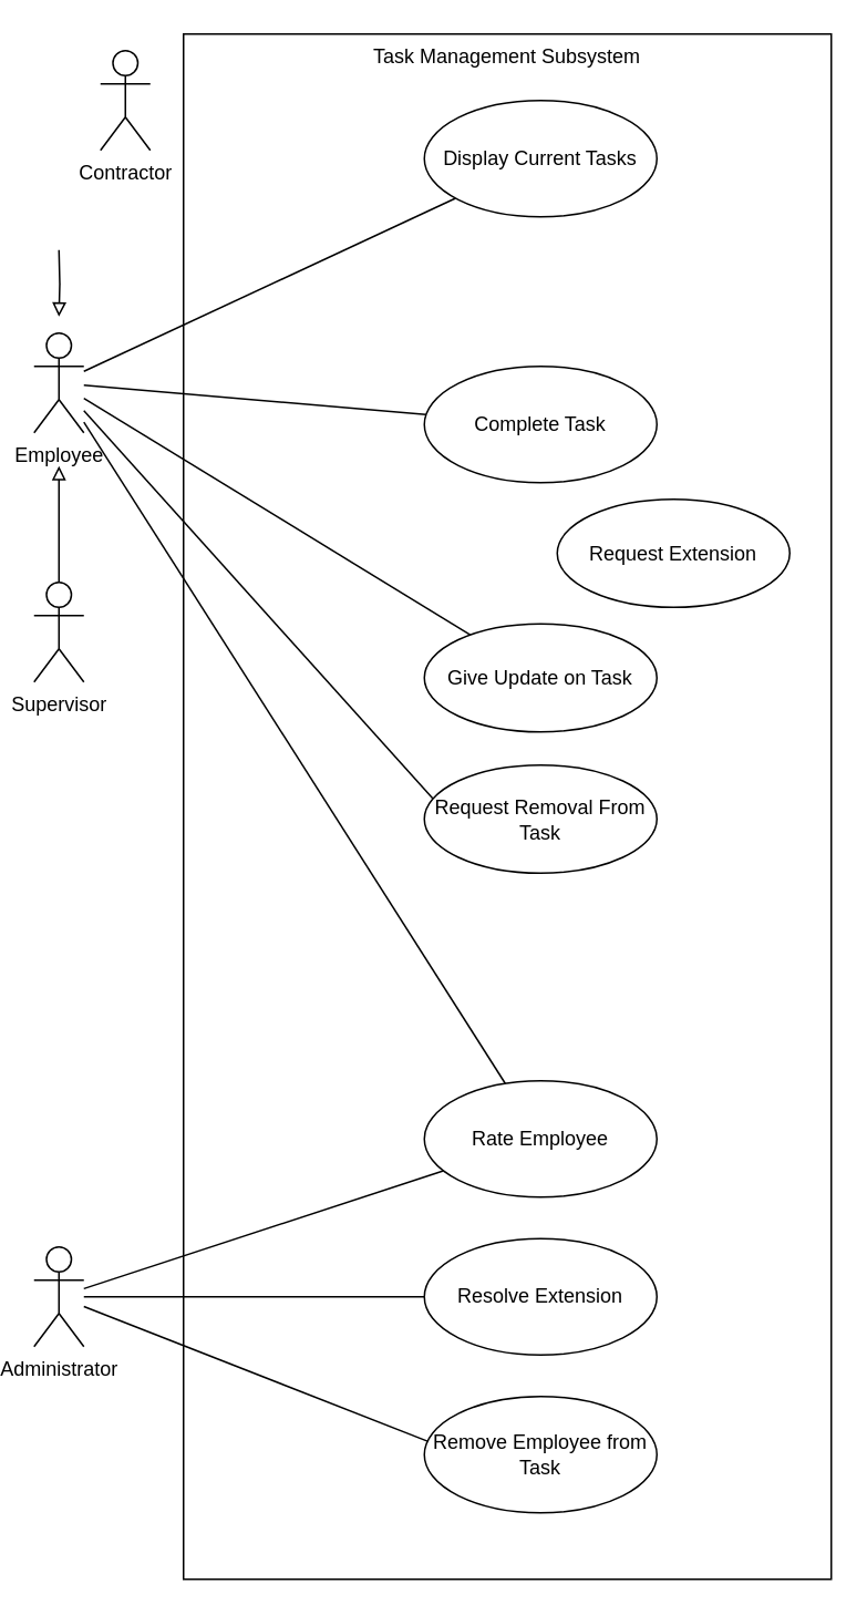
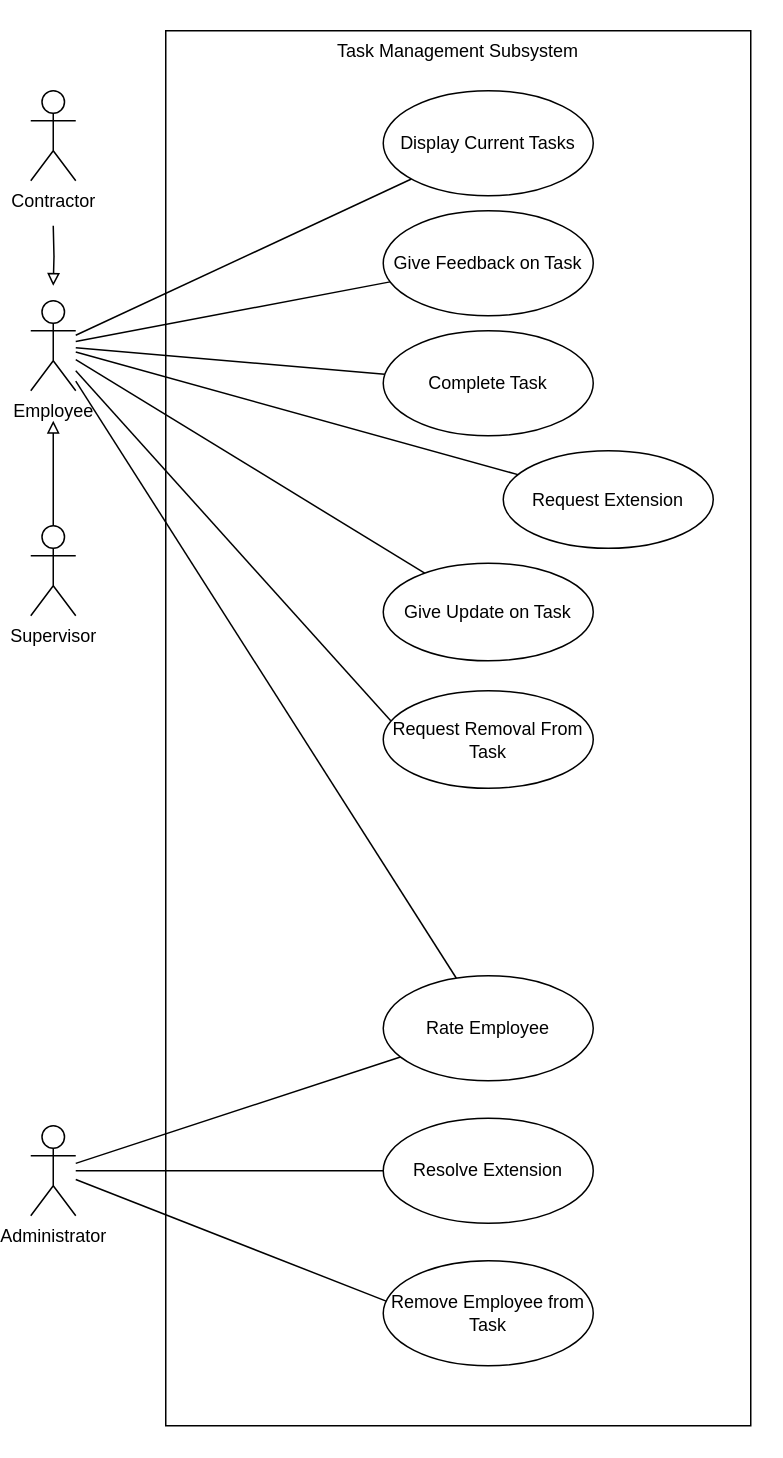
  <mxCell id="0" />
  <mxCell id="1" parent="0" />
  <mxCell id="2" value="Task Management Subsystem" style="rounded=0;whiteSpace=wrap;html=1;verticalAlign=top;" parent="1" vertex="1"><mxGeometry x="110" y="20" width="390" height="930" as="geometry" /></mxCell>
  <mxCell id="3" style="rounded=0;orthogonalLoop=1;jettySize=auto;html=1;endArrow=none;endFill=0;" parent="1" source="22" target="16" edge="1"><mxGeometry relative="1" as="geometry" /></mxCell>
  <mxCell id="4" style="edgeStyle=none;rounded=0;orthogonalLoop=1;jettySize=auto;html=1;labelBackgroundColor=none;endArrow=none;endFill=0;" parent="1" source="11" target="12" edge="1"><mxGeometry relative="1" as="geometry" /></mxCell>
+ <mxCell id="5" style="edgeStyle=none;rounded=0;orthogonalLoop=1;jettySize=auto;html=1;labelBackgroundColor=none;endArrow=none;endFill=0;" parent="1" source="11" target="13" edge="1"><mxGeometry relative="1" as="geometry" /></mxCell>
+ <mxCell id="6" style="edgeStyle=none;rounded=0;orthogonalLoop=1;jettySize=auto;html=1;labelBackgroundColor=none;endArrow=none;endFill=0;" parent="1" source="11" target="19" edge="1"><mxGeometry relative="1" as="geometry" /></mxCell>
  <mxCell id="7" style="rounded=0;orthogonalLoop=1;jettySize=auto;html=1;endArrow=none;endFill=0;" parent="1" source="11" target="15" edge="1"><mxGeometry relative="1" as="geometry" /></mxCell>
  <mxCell id="8" style="rounded=0;orthogonalLoop=1;jettySize=auto;html=1;endArrow=none;endFill=0;" parent="1" source="11" target="25" edge="1"><mxGeometry relative="1" as="geometry" /></mxCell>
  <mxCell id="9" style="rounded=0;orthogonalLoop=1;jettySize=auto;html=1;endArrow=none;endFill=0;" edge="1" parent="1" source="11"><mxGeometry relative="1" as="geometry"><mxPoint x="260" y="480" as="targetPoint" /></mxGeometry></mxCell>
  <mxCell id="10" style="edgeStyle=none;rounded=0;orthogonalLoop=1;jettySize=auto;html=1;endArrow=none;endFill=0;" edge="1" parent="1" source="11" target="16"><mxGeometry relative="1" as="geometry" /></mxCell>
  <mxCell id="11" value="Employee" style="shape=umlActor;verticalLabelPosition=bottom;verticalAlign=top;html=1;outlineConnect=0;" parent="1" vertex="1"><mxGeometry x="20" y="200" width="30" height="60" as="geometry" /></mxCell>
  <mxCell id="12" value="Display Current Tasks" style="ellipse;whiteSpace=wrap;html=1;" parent="1" vertex="1"><mxGeometry x="255" y="60" width="140" height="70" as="geometry" /></mxCell>
+ <mxCell id="13" value="Give Feedback on Task" style="ellipse;whiteSpace=wrap;html=1;" parent="1" vertex="1"><mxGeometry x="255" y="140" width="140" height="70" as="geometry" /></mxCell>
  <mxCell id="14" value="Resolve Extension" style="ellipse;whiteSpace=wrap;html=1;" parent="1" vertex="1"><mxGeometry x="255" y="745" width="140" height="70" as="geometry" /></mxCell>
  <mxCell id="15" value="Complete Task" style="ellipse;whiteSpace=wrap;html=1;" parent="1" vertex="1"><mxGeometry x="255" y="220" width="140" height="70" as="geometry" /></mxCell>
  <mxCell id="16" value="Rate Employee" style="ellipse;whiteSpace=wrap;html=1;" parent="1" vertex="1"><mxGeometry x="255" y="650" width="140" height="70" as="geometry" /></mxCell>
  <mxCell id="17" style="edgeStyle=none;rounded=0;orthogonalLoop=1;jettySize=auto;html=1;endArrow=block;endFill=0;" parent="1" source="18" edge="1"><mxGeometry relative="1" as="geometry"><mxPoint x="35" y="280" as="targetPoint" /></mxGeometry></mxCell>
  <mxCell id="18" value="Supervisor" style="shape=umlActor;verticalLabelPosition=bottom;verticalAlign=top;html=1;" parent="1" vertex="1"><mxGeometry x="20" y="350" width="30" height="60" as="geometry" /></mxCell>
  <mxCell id="19" value="Request Extension" style="ellipse;whiteSpace=wrap;html=1;" parent="1" vertex="1"><mxGeometry x="335" y="300" width="140" height="65" as="geometry" /></mxCell>
  <mxCell id="20" style="edgeStyle=none;rounded=0;orthogonalLoop=1;jettySize=auto;html=1;endArrow=none;endFill=0;" parent="1" source="22" target="14" edge="1"><mxGeometry relative="1" as="geometry" /></mxCell>
  <mxCell id="21" style="edgeStyle=none;rounded=0;orthogonalLoop=1;jettySize=auto;html=1;entryX=0.026;entryY=0.394;entryDx=0;entryDy=0;entryPerimeter=0;endArrow=none;endFill=0;" edge="1" parent="1" source="22" target="27"><mxGeometry relative="1" as="geometry" /></mxCell>
  <mxCell id="22" value="Administrator" style="shape=umlActor;verticalLabelPosition=bottom;verticalAlign=top;html=1;outlineConnect=0;" parent="1" vertex="1"><mxGeometry x="20" y="750" width="30" height="60" as="geometry" /></mxCell>
  <mxCell id="23" style="edgeStyle=orthogonalEdgeStyle;rounded=0;orthogonalLoop=1;jettySize=auto;html=1;endArrow=block;endFill=0;" parent="1" edge="1"><mxGeometry relative="1" as="geometry"><mxPoint x="35" y="150" as="sourcePoint" /><mxPoint x="35" y="190" as="targetPoint" /></mxGeometry></mxCell>
- <mxCell id="24" value="Contractor" style="shape=umlActor;verticalLabelPosition=bottom;verticalAlign=top;html=1;outlineConnect=0;" parent="1" vertex="1"><mxGeometry x="60" y="30" width="30" height="60" as="geometry" /></mxCell>
+ <mxCell id="24" value="Contractor" style="shape=umlActor;verticalLabelPosition=bottom;verticalAlign=top;html=1;outlineConnect=0;" parent="1" vertex="1"><mxGeometry x="20" y="60" width="30" height="60" as="geometry" /></mxCell>
  <mxCell id="25" value="Give Update on Task" style="ellipse;whiteSpace=wrap;html=1;" parent="1" vertex="1"><mxGeometry x="255" y="375" width="140" height="65" as="geometry" /></mxCell>
  <mxCell id="26" value="Request Removal From Task" style="ellipse;whiteSpace=wrap;html=1;" vertex="1" parent="1"><mxGeometry x="255" y="460" width="140" height="65" as="geometry" /></mxCell>
  <mxCell id="27" value="Remove Employee from Task" style="ellipse;whiteSpace=wrap;html=1;" vertex="1" parent="1"><mxGeometry x="255" y="840" width="140" height="70" as="geometry" /></mxCell>
